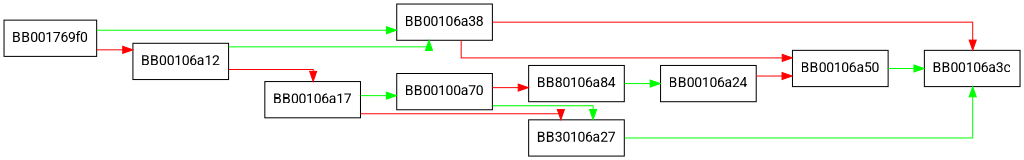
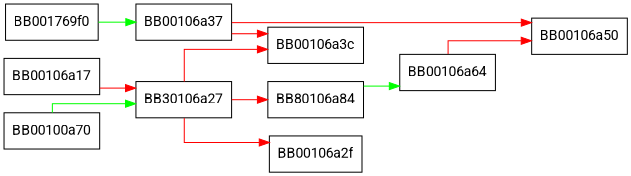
  digraph {
    fontname=Roboto
    rankdir=LR
    splines=ortho
    node [fontname=Roboto shape=box]
    edge [color=red fontname=Roboto]
    n1 [label=BB001769f0]
-   BB00106a38
-   BB00106a12
+   BB00106a38 [label=BB00106a37]
    BB00106a3c
    BB00106a50
    BB00106a17
    n7 [label=BB00100a70]
    n8 [label=BB30106a27]
    n9 [label=BB80106a84]
-   BB00106a64 [label=BB00106a24]
+   BB00106a2f
+   BB00106a64
    n1 -> BB00106a38 [color=green]
-   n1 -> BB00106a12
    BB00106a38 -> BB00106a3c
    BB00106a38 -> BB00106a50
-   BB00106a12 -> BB00106a38 [color=green]
-   BB00106a12 -> BB00106a17
-   BB00106a50 -> BB00106a3c [color=green]
-   BB00106a17 -> n7 [color=green]
    BB00106a17 -> n8
    n7 -> n8 [color=green]
-   n7 -> n9
-   n8 -> BB00106a3c [color=green]
+   n8 -> n9
+   n8 -> BB00106a3c
+   n8 -> BB00106a2f
    n9 -> BB00106a64 [color=green]
    BB00106a64 -> BB00106a50
  }
